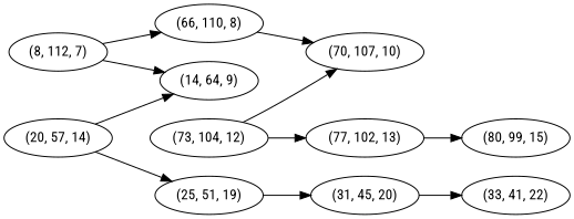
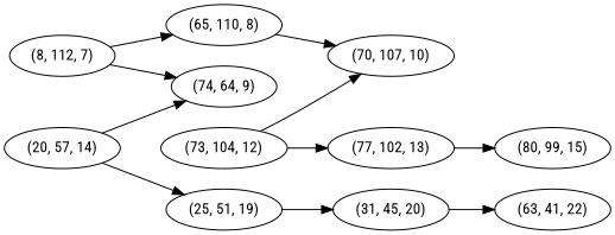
  digraph {
    fontname="Roboto Condensed"
    rankdir=LR
    node [fontname="Roboto Condensed"]
    edge [fontname="Roboto Condensed"]
    "(8, 112, 7)"
-   "(14, 64, 9)"
-   "(66, 110, 8)"
+   "(14, 64, 9)" [label="(74, 64, 9)"]
+   "(66, 110, 8)" [label="(65, 110, 8)"]
    "(70, 107, 10)"
    "(20, 57, 14)"
    n6 [label="(25, 51, 19)"]
    "(31, 45, 20)"
-   "(33, 41, 22)"
+   "(33, 41, 22)" [label="(63, 41, 22)"]
    "(73, 104, 12)"
    "(77, 102, 13)"
    "(80, 99, 15)"
    "(8, 112, 7)" -> "(14, 64, 9)"
    "(8, 112, 7)" -> "(66, 110, 8)"
    "(66, 110, 8)" -> "(70, 107, 10)"
    "(20, 57, 14)" -> "(14, 64, 9)"
    "(20, 57, 14)" -> n6
    n6 -> "(31, 45, 20)"
    "(31, 45, 20)" -> "(33, 41, 22)"
    "(73, 104, 12)" -> "(70, 107, 10)"
    "(73, 104, 12)" -> "(77, 102, 13)"
    "(77, 102, 13)" -> "(80, 99, 15)"
  }
